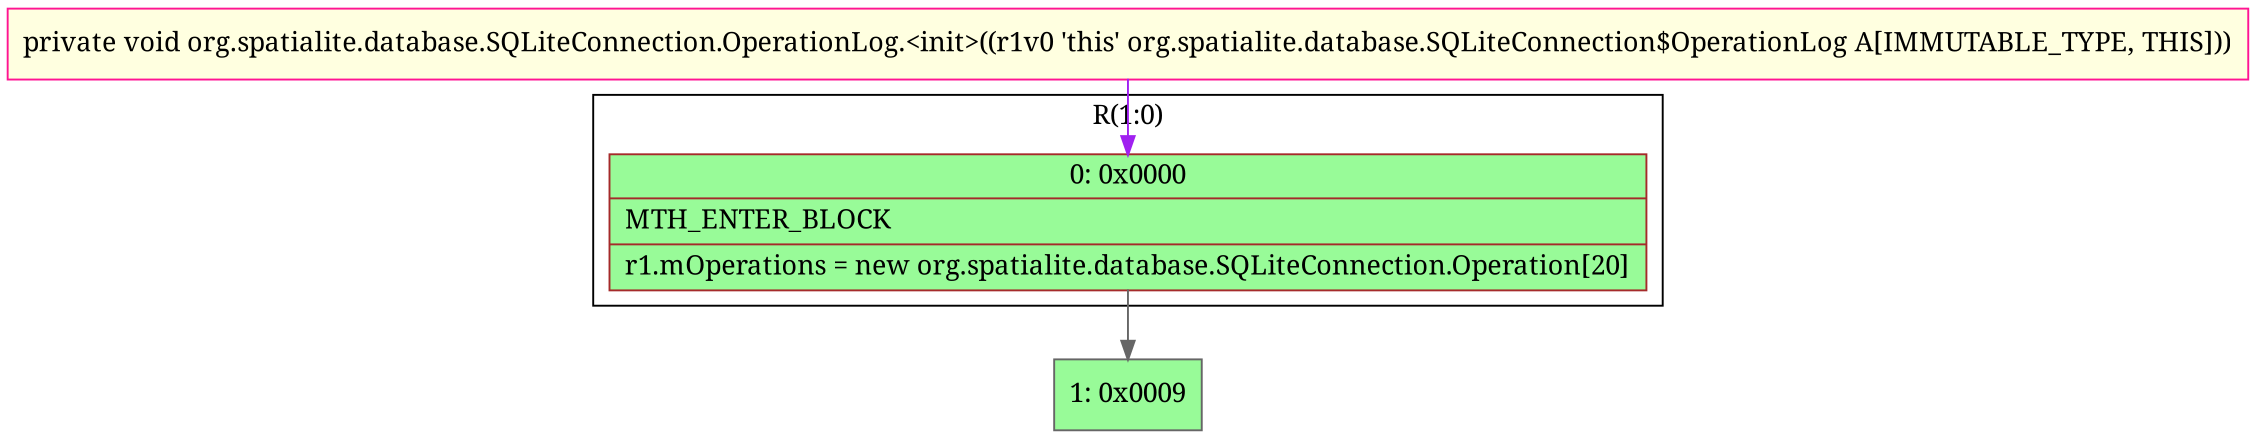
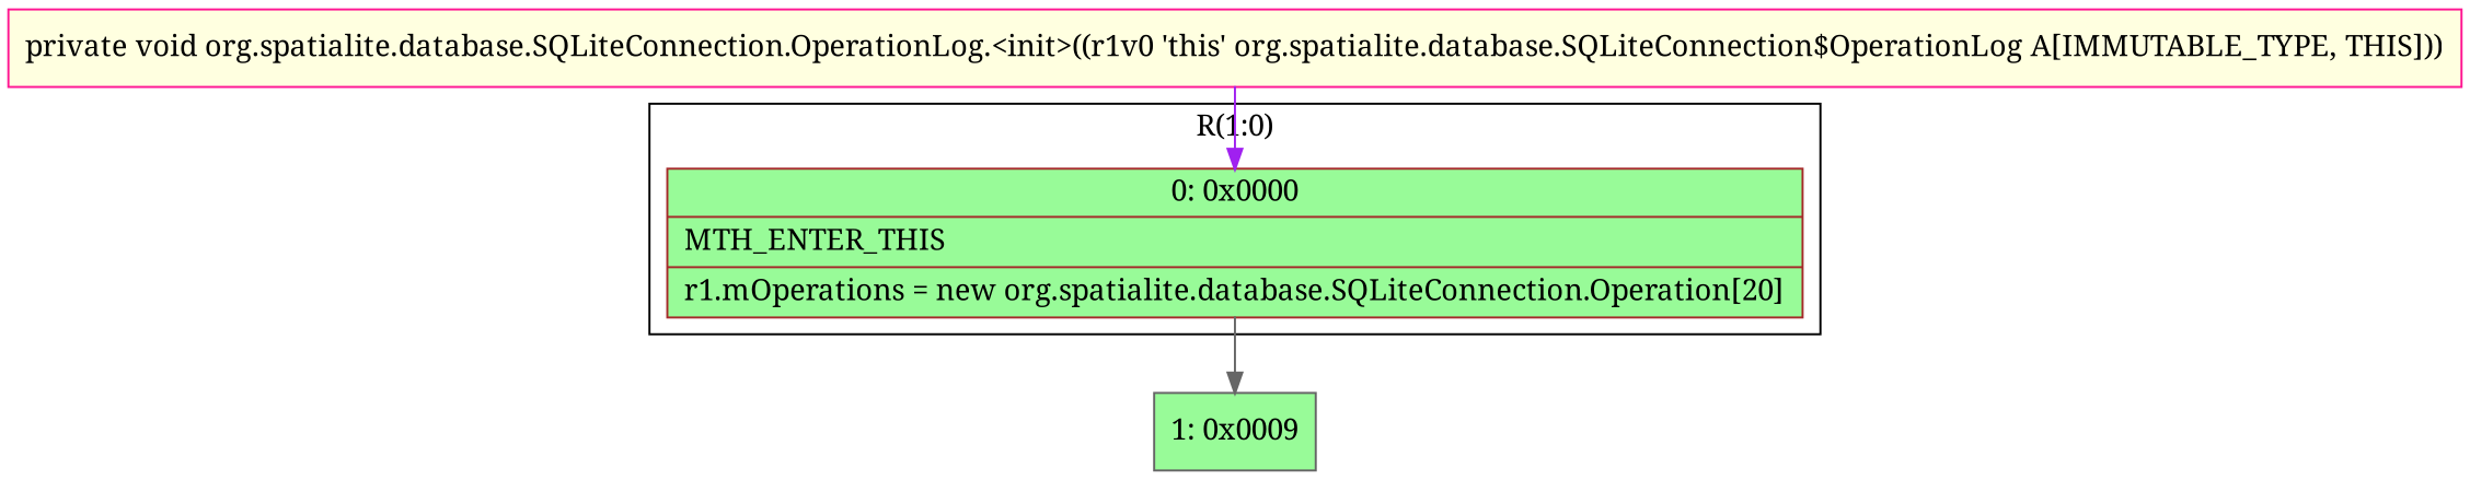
  digraph {
    fontname="Noto Serif"
    node [shape=record style=filled fillcolor=palegreen fontname="Noto Serif"]
    edge [fontname="Noto Serif"]
-   n1 [color=brown label="{0\:\ 0x0000|MTH_ENTER_BLOCK\l|r1.mOperations = new org.spatialite.database.SQLiteConnection.Operation[20]\l}"]
+   n1 [color=brown label="{0\:\ 0x0000|MTH_ENTER_THIS\l|r1.mOperations = new org.spatialite.database.SQLiteConnection.Operation[20]\l}"]
    n2 [color=gray40 label="{1\:\ 0x0009}"]
    n3 [label="{private void org.spatialite.database.SQLiteConnection.OperationLog.\<init\>((r1v0 'this' org.spatialite.database.SQLiteConnection$OperationLog A[IMMUTABLE_TYPE, THIS])) }" fillcolor=lightyellow color=deeppink]
    subgraph cluster_1 {
      label="R(1:0)"
      n1
    }
    n1 -> n2 [color=gray40]
    n3 -> n1 [color=purple]
  }
